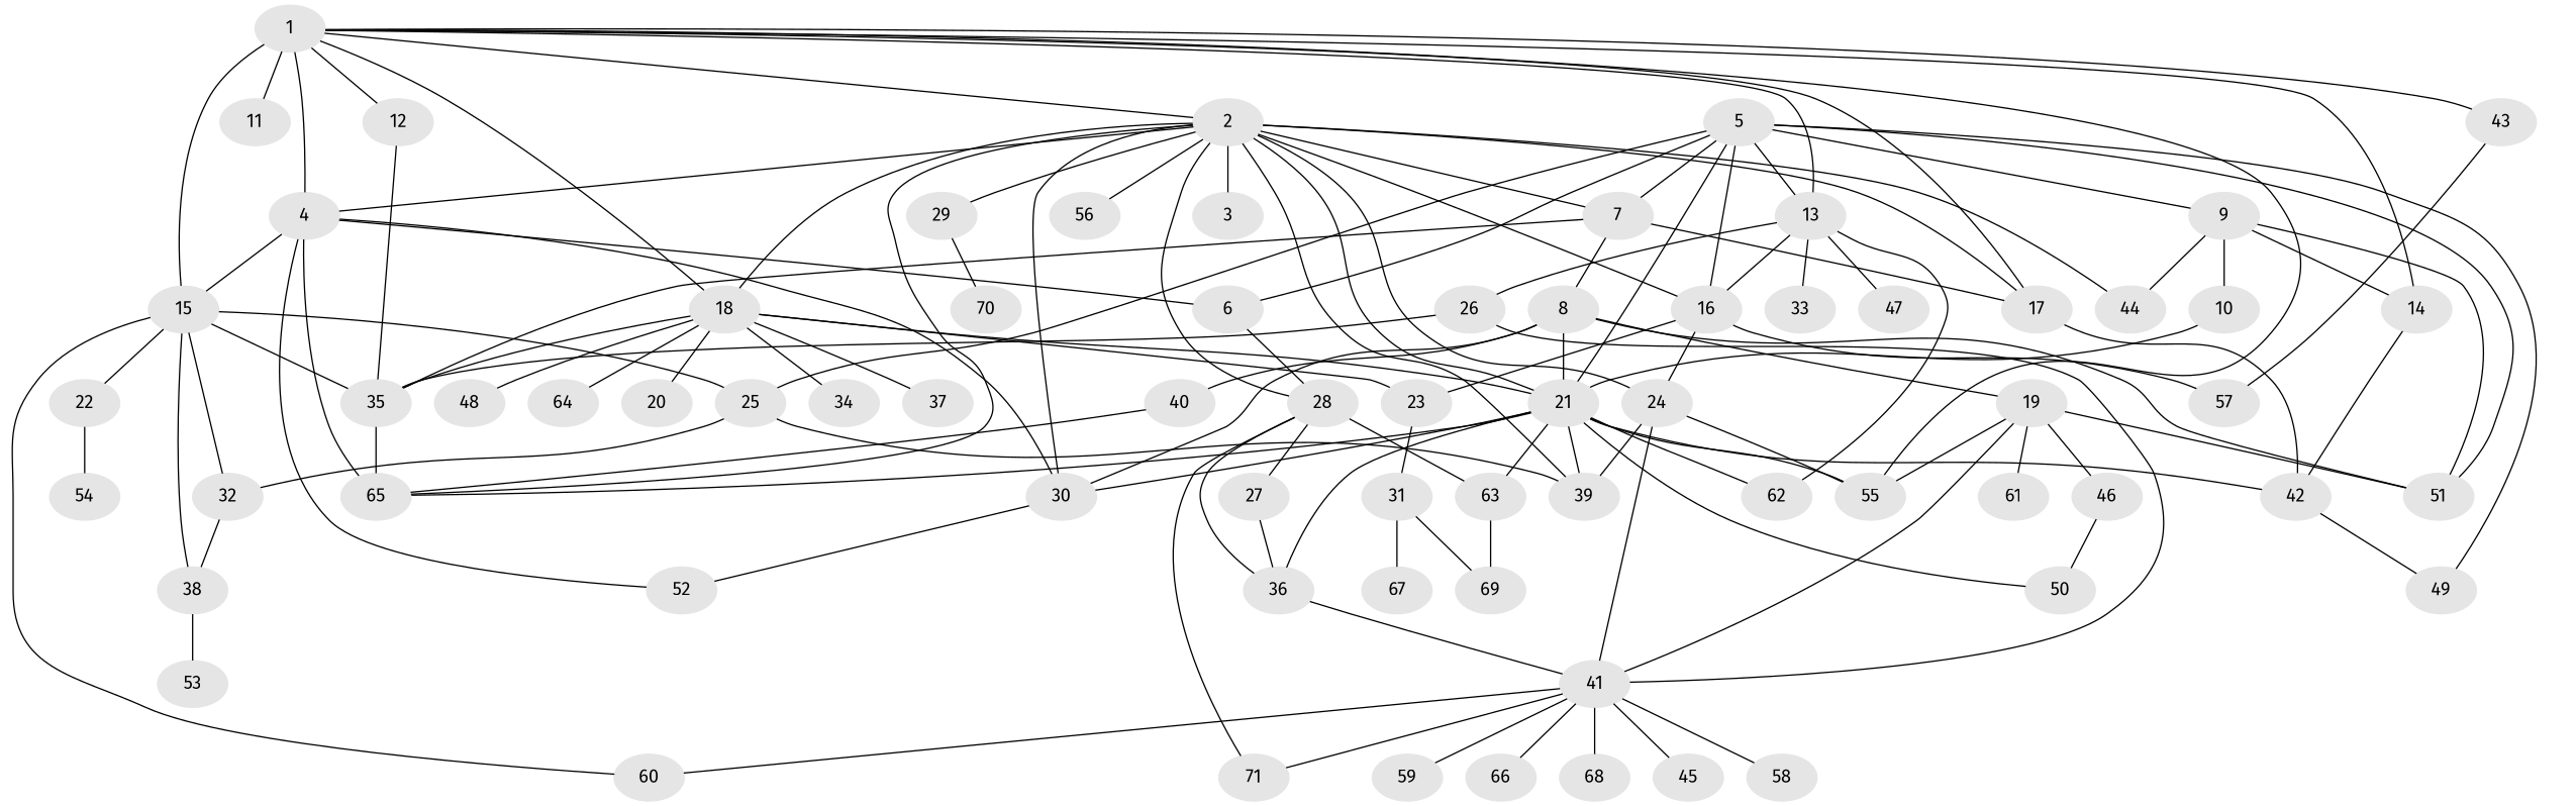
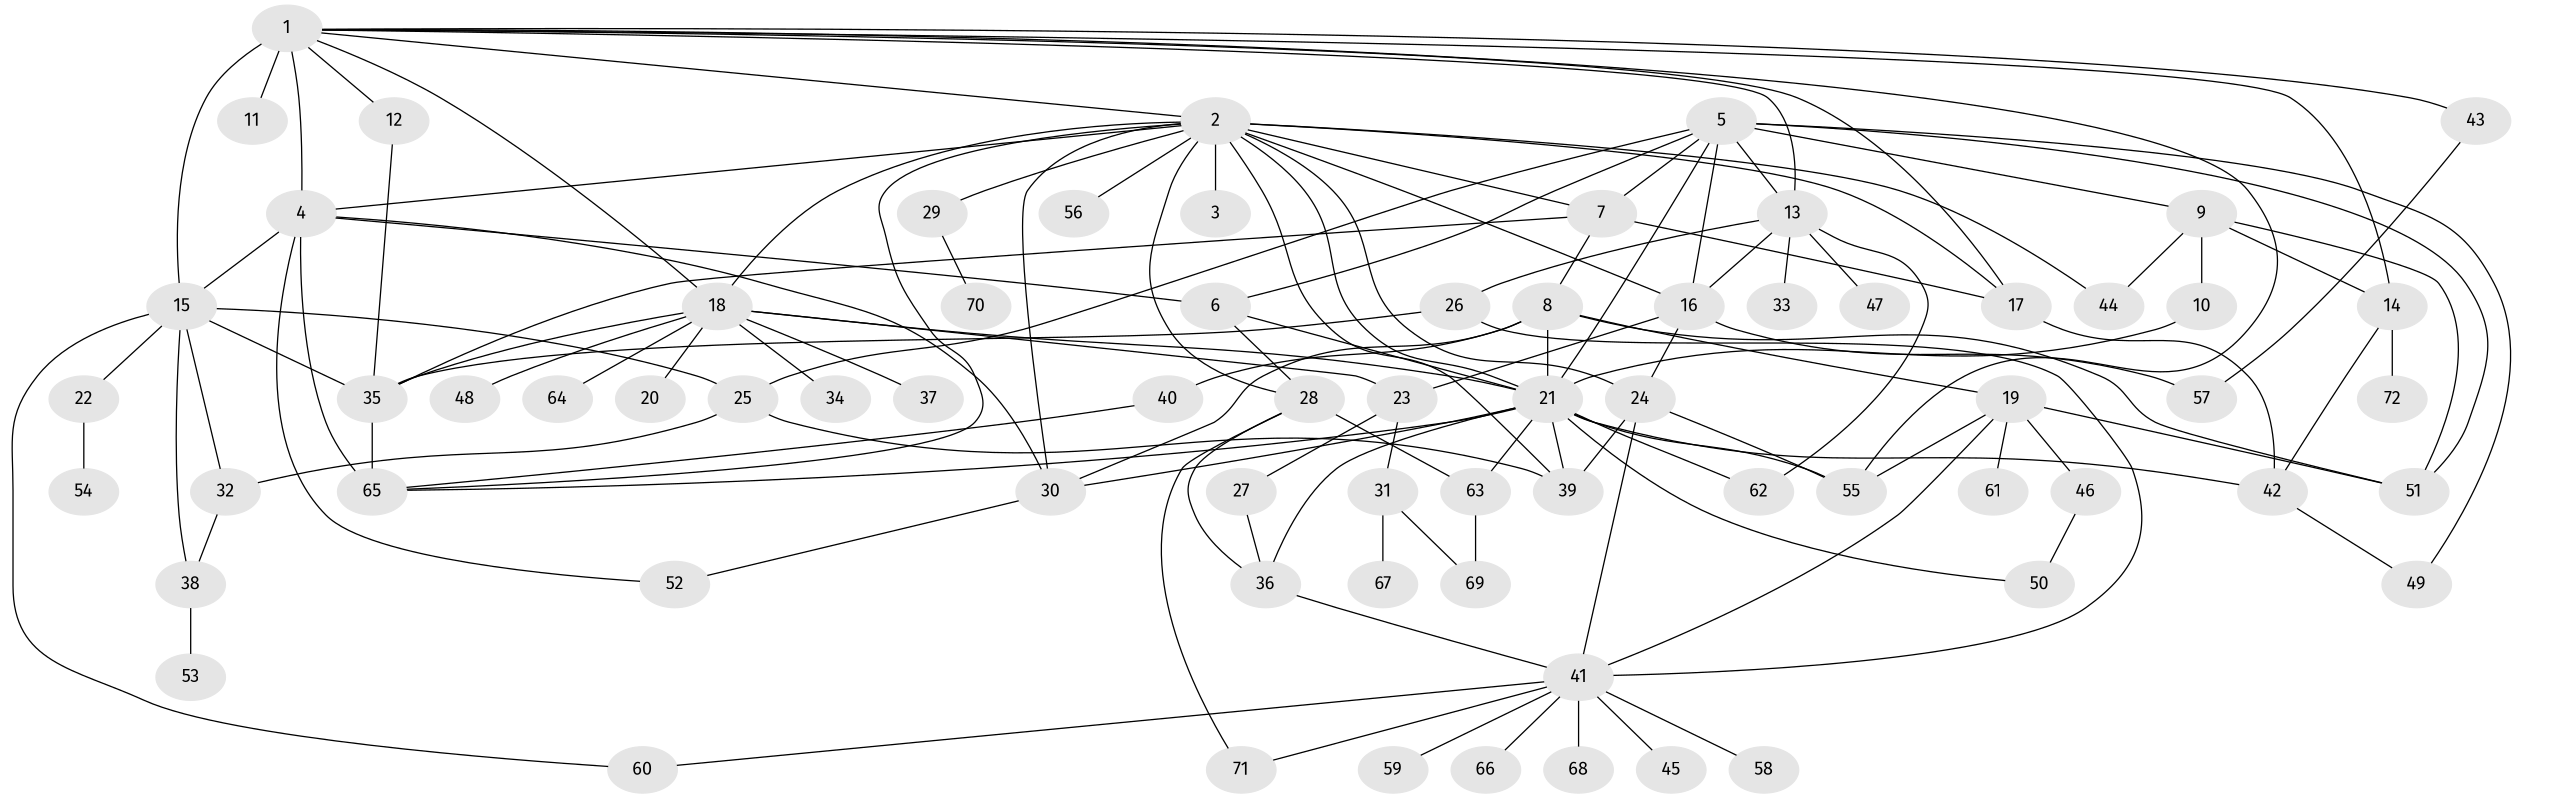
  graph {
    fontname="Fira Sans"
    node [color=gray90 fontname="Fira Sans" style=filled]
    edge [fontname="Fira Sans" weight=1.0]
    1
    2
    4
    11
    12
    13
    14
    15
    17
    18
    43
    55
    3
    7
    16
    21
    24
    28
    29
    30
    39
    56
    65
    44
    6
    52
    35
    26
    33
    47
    62
    42
+   72
    25
    22
    32
    38
    60
    23
    20
    34
    37
    48
    64
    57
    5
    9
    49
    51
    8
    50
    36
    63
    41
    71
    70
    10
    19
    40
    46
    61
    54
    53
    27
    31
    45
    58
    59
    66
    68
    69
    67
    1 -- 2
    1 -- 4
    1 -- 11
    1 -- 12
    1 -- 13
    1 -- 14
    1 -- 15 [weight=9.0]
    1 -- 17
    1 -- 18
    1 -- 43
    1 -- 55 [weight=2.0]
    2 -- 4
    2 -- 17
    2 -- 18
    2 -- 3
    2 -- 7
    2 -- 16
    2 -- 21 [weight=2.0]
    2 -- 24
    2 -- 28
    2 -- 29
    2 -- 30
    2 -- 39
    2 -- 56
    2 -- 65
    2 -- 44
    4 -- 15
    4 -- 30
    4 -- 65 [weight=3.0]
    4 -- 6
    4 -- 52
    12 -- 35
    13 -- 16
    13 -- 26
    13 -- 33
    13 -- 47
    13 -- 62
    14 -- 42
+   14 -- 72
    15 -- 35
    15 -- 25
    15 -- 22
    15 -- 32
    15 -- 38
    15 -- 60
    17 -- 42
    18 -- 21
    18 -- 35
    18 -- 23
    18 -- 20
    18 -- 34
    18 -- 37
    18 -- 48
    18 -- 64
    43 -- 57
    7 -- 17 [weight=2.0]
    7 -- 35
    7 -- 8
    16 -- 24
    16 -- 23
    16 -- 57
    21 -- 55
    21 -- 30
    21 -- 39 [weight=3.0]
    21 -- 65
    21 -- 62
    21 -- 42 [weight=2.0]
    21 -- 50
    21 -- 36
    21 -- 63
    24 -- 55
    24 -- 39
    24 -- 41
    28 -- 36
    28 -- 63
    28 -- 71
    29 -- 70
    30 -- 52
+   6 -- 21
    6 -- 28
    35 -- 65
    26 -- 35
    26 -- 41
    42 -- 49
    25 -- 39
    25 -- 32 [weight=2.0]
    22 -- 54
    32 -- 38
    38 -- 53
-   28 -- 27
+   23 -- 27
    23 -- 31
    5 -- 13
    5 -- 7
    5 -- 16 [weight=9.0]
    5 -- 21
    5 -- 6
    5 -- 25
    5 -- 9
    5 -- 49
    5 -- 51
    9 -- 14
    9 -- 44
    9 -- 51
    9 -- 10
    8 -- 21 [weight=7.0]
    8 -- 30
    8 -- 51
    8 -- 19
    8 -- 40
    36 -- 41
    63 -- 69
    41 -- 60
    41 -- 71
    41 -- 45
    41 -- 58
    41 -- 59
    41 -- 66
    41 -- 68
    10 -- 21
    19 -- 55
    19 -- 51
    19 -- 41
    19 -- 46
    19 -- 61
    40 -- 65
    46 -- 50
    27 -- 36
    31 -- 69
    31 -- 67
  }
